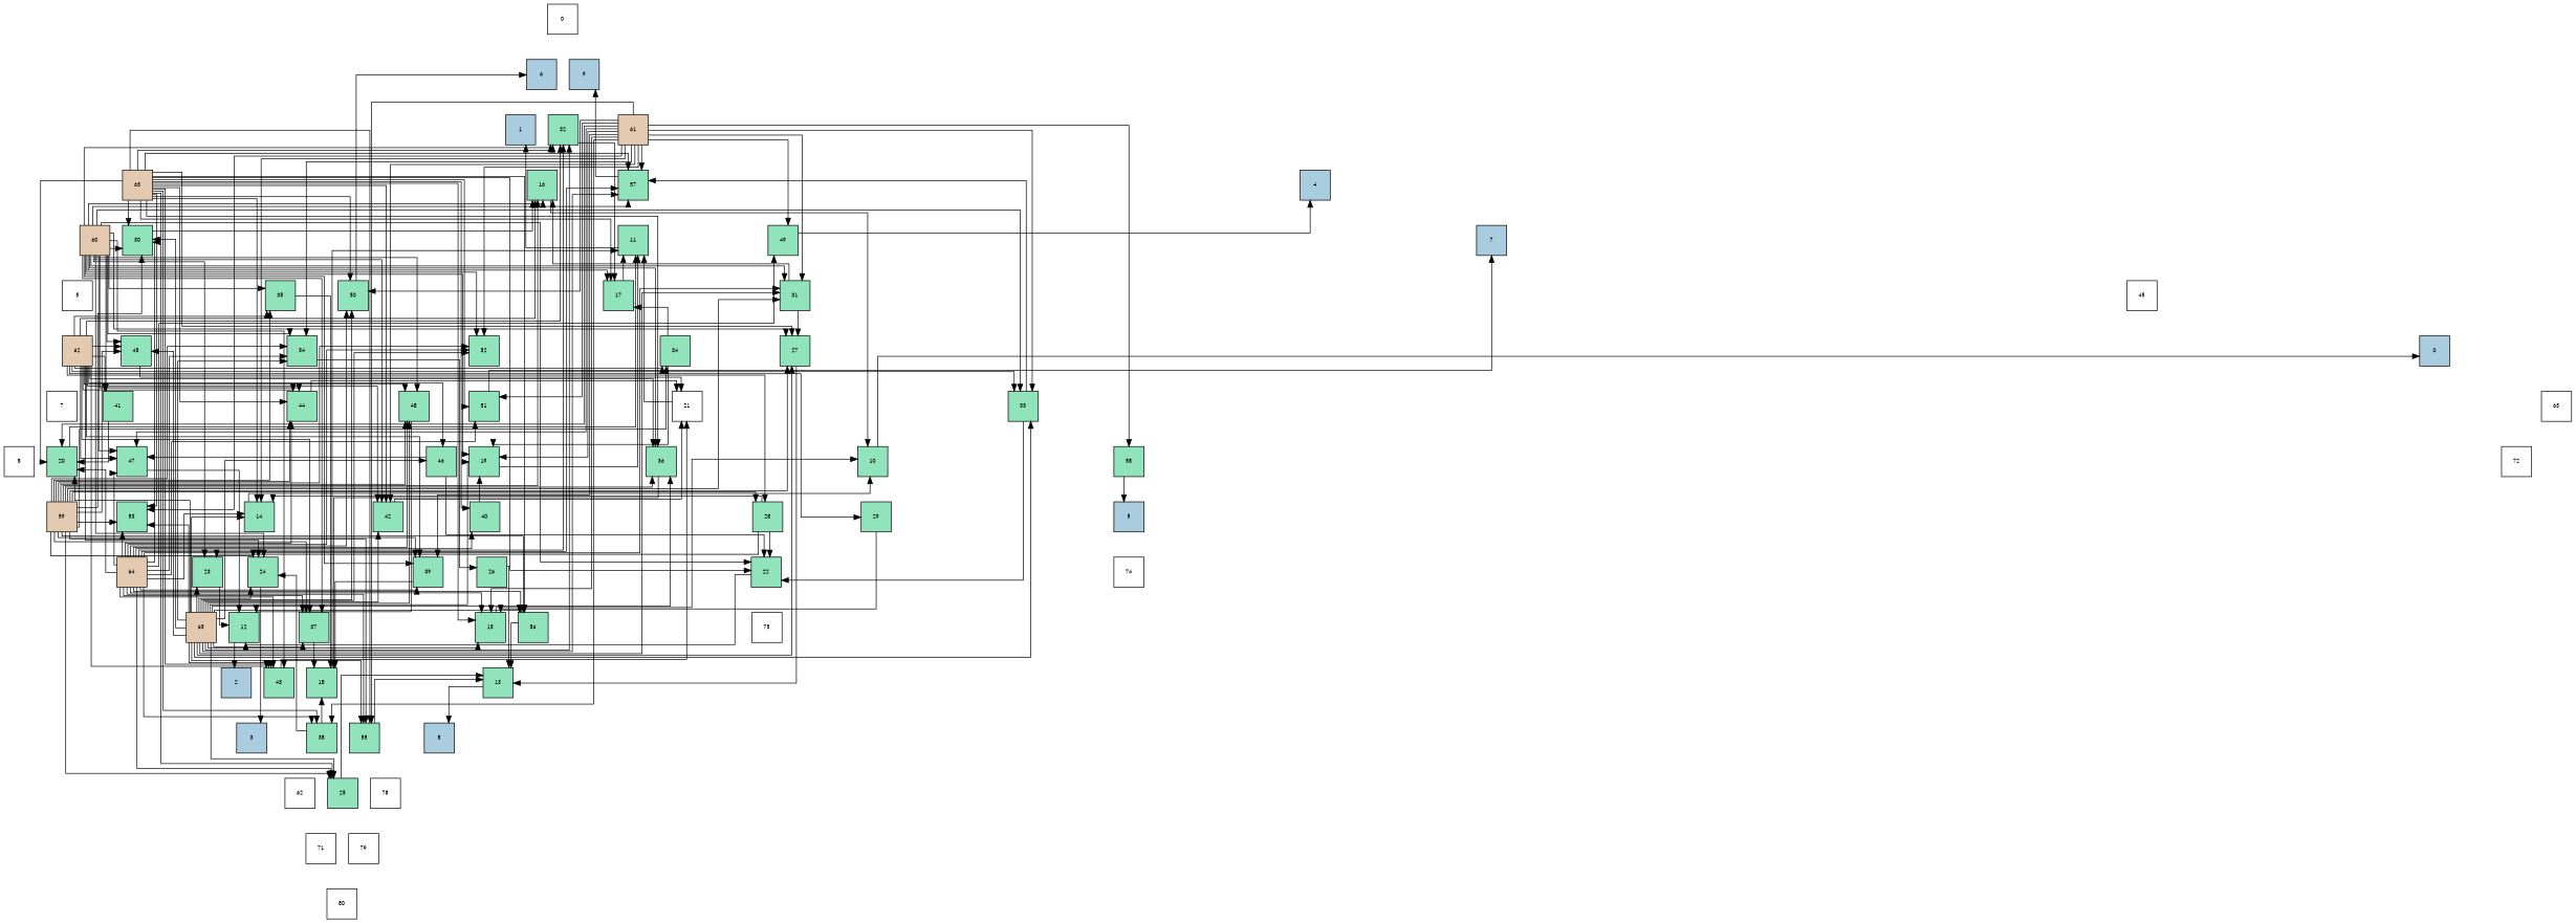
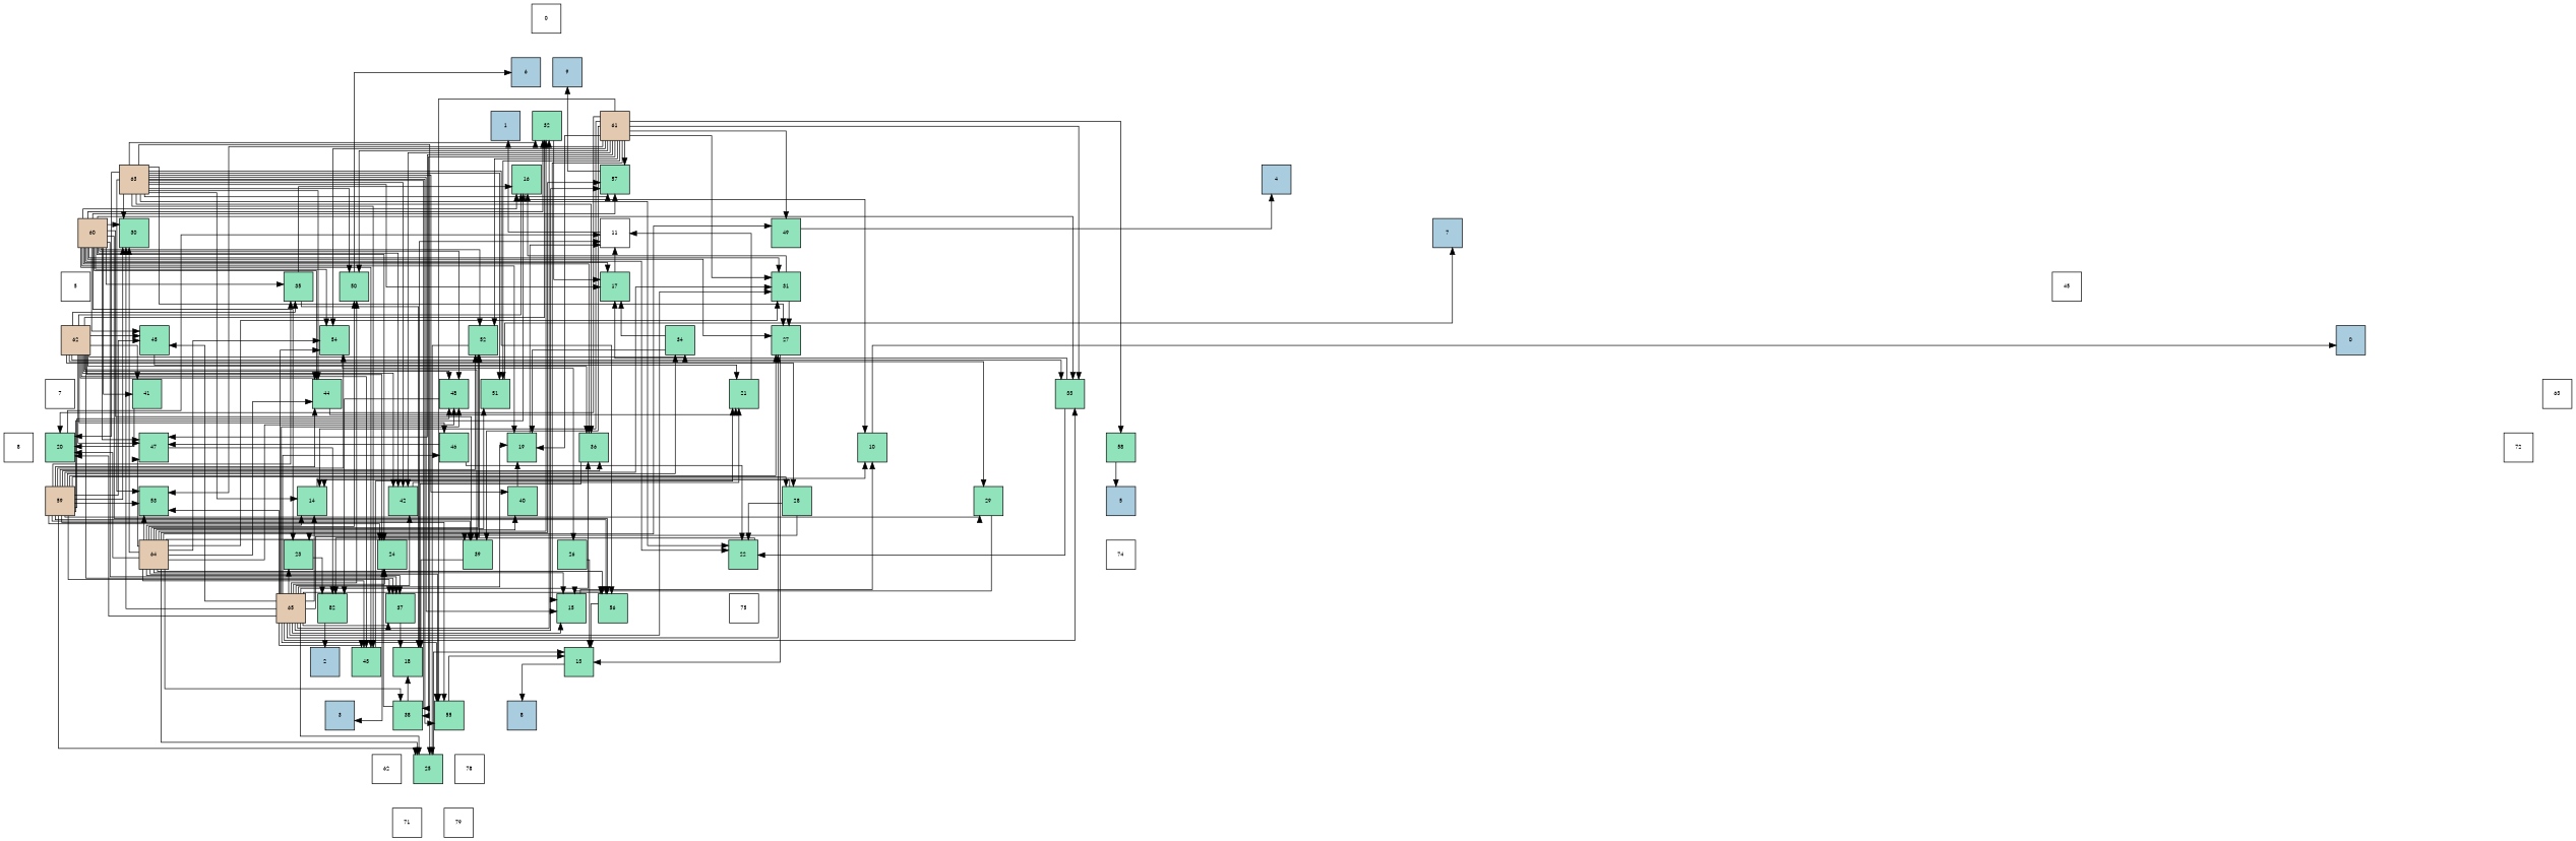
  digraph {
    fontname=Lato
    rank=same
    rankdir=TB
    splines=ortho
    node [fillcolor="#91e3bb" fixedsize=true fontname=Lato fontsize=8 shape=square style=filled]
    edge [constraint=false fontname=Lato style=vis]
    n1 [fillcolor="#ffffff" label=0 width=0.6]
    n2 [fillcolor="#a9ccde" label=6 width=0.6]
    n3 [fillcolor="#a9ccde" label=9 width=0.6]
    n4 [fillcolor="#a9ccde" label=1 width=0.6]
    n5 [label=32 width=0.6]
    n6 [fillcolor="#e3c9af" label=61 width=0.6]
    n7 [fillcolor="#e3c9af" label=63 width=0.6]
    n8 [label=16 width=0.6]
    n9 [label=57 width=0.6]
    n10 [label=17 width=0.6]
    n11 [fillcolor="#e3c9af" label=60 width=0.6]
    n12 [label=30 width=0.6]
    n13 [label=20 width=0.6]
    n14 [label=50 width=0.6]
    n15 [label=44 width=0.6]
    n16 [label=53 width=0.6]
    n17 [label=14 width=0.6]
    n18 [label=51 width=0.6]
    n19 [label=42 width=0.6]
    n20 [label=27 width=0.6]
    n21 [label=36 width=0.6]
    n22 [label=40 width=0.6]
    n23 [label=43 width=0.6]
    n24 [label=15 width=0.6]
    n25 [label=38 width=0.6]
    n26 [label=22 width=0.6]
    n27 [label=56 width=0.6]
    n28 [label=55 width=0.6]
    n29 [label=25 width=0.6]
-   n30 [label=11 width=0.6]
+   n30 [fillcolor="#ffffff" label=11 width=0.6]
    n31 [label=10 width=0.6]
    n32 [fillcolor="#ffffff" label=5 width=0.6]
    n33 [label=35 width=0.6]
    n34 [label=45 width=0.6]
    n35 [label=41 width=0.6]
    n36 [label=54 width=0.6]
    n37 [label=47 width=0.6]
    n38 [label=52 width=0.6]
    n39 [label=48 width=0.6]
    n40 [label=23 width=0.6]
    n41 [label=31 width=0.6]
    n42 [label=19 width=0.6]
    n43 [label=24 width=0.6]
    n44 [label=39 width=0.6]
    n45 [label=37 width=0.6]
    n46 [label=33 width=0.6]
    n47 [fillcolor="#e3c9af" label=59 width=0.6]
    n48 [label=49 width=0.6]
    n49 [label=46 width=0.6]
-   n50 [fillcolor="#ffffff" label=21 width=0.6]
+   n50 [label=21 width=0.6]
    n51 [fillcolor="#e3c9af" label=64 width=0.6]
    n52 [label=34 width=0.6]
    n53 [fillcolor="#a9ccde" label=7 width=0.6]
    n54 [label=13 width=0.6]
    n55 [label=28 width=0.6]
    n56 [label=18 width=0.6]
    n57 [label=26 width=0.6]
    n58 [fillcolor="#a9ccde" label=3 width=0.6]
    n59 [fillcolor="#ffffff" label=62 width=0.6]
-   n60 [label=12 width=0.6]
+   n60 [label=82 width=0.6]
    n61 [fillcolor="#ffffff" label=75 width=0.6]
    n62 [fillcolor="#ffffff" label=78 width=0.6]
    n63 [fillcolor="#ffffff" label=71 width=0.6]
    n64 [fillcolor="#ffffff" label=79 width=0.6]
    n65 [fillcolor="#e3c9af" label=62 width=0.6]
    n66 [fillcolor="#e3c9af" label=65 width=0.6]
    n67 [label=58 width=0.6]
    n68 [fillcolor="#ffffff" label=7 width=0.6]
    n69 [label=29 width=0.6]
    n70 [fillcolor="#ffffff" label=8 width=0.6]
    n71 [fillcolor="#ffffff" label=74 width=0.6]
    n72 [fillcolor="#a9ccde" label=4 width=0.6]
    n73 [fillcolor="#a9ccde" label=0 width=0.6]
    n74 [fillcolor="#a9ccde" label=5 width=0.6]
    n75 [fillcolor="#a9ccde" label=2 width=0.6]
    n76 [fillcolor="#ffffff" label=45 width=0.6]
    n77 [fillcolor="#ffffff" label=63 width=0.6]
    n78 [fillcolor="#a9ccde" label=8 width=0.6]
    n79 [fillcolor="#ffffff" label=72 width=0.6]
-   n80 [fillcolor="#ffffff" label=80 width=0.6]
    n1 -> n2 [constraint=true style=invis]
    n1 -> n3 [constraint=true style=invis]
    n2 -> n4 [constraint=true style=invis]
    n2 -> n5 [constraint=true style=invis]
    n3 -> n5 [constraint=true style=invis]
    n3 -> n6 [constraint=true style=invis]
    n4 -> n7 [constraint=true style=invis]
    n4 -> n8 [constraint=true style=invis]
    n5 -> n8 [constraint=true style=invis]
    n5 -> n9 [constraint=true style=invis]
    n5 -> n10
    n6 -> n9
    n6 -> n9 [constraint=true style=invis]
    n6 -> n13
    n6 -> n14
    n6 -> n16
    n6 -> n17
    n6 -> n18
    n6 -> n19
    n6 -> n24
    n6 -> n25
    n6 -> n28
    n6 -> n36
    n6 -> n37
    n6 -> n38
    n6 -> n41
    n6 -> n42
    n6 -> n44
    n6 -> n46
    n6 -> n48
    n6 -> n67
    n6 -> n72 [constraint=true style=invis]
    n7 -> n5
    n7 -> n9
    n7 -> n10
    n7 -> n11 [constraint=true style=invis]
    n7 -> n12
    n7 -> n12 [constraint=true style=invis]
    n7 -> n13
    n7 -> n14
    n7 -> n15
    n7 -> n16
    n7 -> n17
    n7 -> n18
    n7 -> n19
    n7 -> n20
    n7 -> n21
    n7 -> n22
    n7 -> n23
    n7 -> n24
    n7 -> n25
    n7 -> n26
    n7 -> n27
    n7 -> n28
    n7 -> n29
    n8 -> n12 [constraint=true style=invis]
    n8 -> n30 [constraint=true style=invis]
    n8 -> n31
    n9 -> n3
    n9 -> n30 [constraint=true style=invis]
    n9 -> n48 [constraint=true style=invis]
    n10 -> n30
    n10 -> n38 [constraint=true style=invis]
    n10 -> n52 [constraint=true style=invis]
    n11 -> n5
    n11 -> n8
    n11 -> n9
    n11 -> n10
    n11 -> n12
    n11 -> n15
    n11 -> n19
    n11 -> n20
    n11 -> n21
    n11 -> n23
    n11 -> n26
+   n11 -> n27
    n11 -> n32 [constraint=true style=invis]
    n11 -> n33
    n11 -> n33 [constraint=true style=invis]
    n11 -> n34
    n11 -> n35
    n11 -> n36
    n11 -> n37
    n11 -> n38
    n11 -> n39
    n11 -> n40
    n11 -> n41
    n11 -> n42
    n11 -> n43
    n11 -> n44
    n11 -> n45
    n11 -> n46
-   n12 -> n8
+   n33 -> n8
    n12 -> n14 [constraint=true style=invis]
    n12 -> n33 [constraint=true style=invis]
    n13 -> n16 [constraint=true style=invis]
    n13 -> n30
    n13 -> n47 [constraint=true style=invis]
    n14 -> n2
    n14 -> n36 [constraint=true style=invis]
    n14 -> n38 [constraint=true style=invis]
    n15 -> n37 [constraint=true style=invis]
    n15 -> n49 [constraint=true style=invis]
    n15 -> n50
    n16 -> n40 [constraint=true style=invis]
    n16 -> n51 [constraint=true style=invis]
    n17 -> n31
    n17 -> n40 [constraint=true style=invis]
    n17 -> n43 [constraint=true style=invis]
    n18 -> n21 [constraint=true style=invis]
    n18 -> n42 [constraint=true style=invis]
    n18 -> n53
    n19 -> n43 [constraint=true style=invis]
    n19 -> n44 [constraint=true style=invis]
    n19 -> n50
    n20 -> n46 [constraint=true style=invis]
    n20 -> n50 [constraint=true style=invis]
    n20 -> n54
    n21 -> n22 [constraint=true style=invis]
    n21 -> n55 [constraint=true style=invis]
    n21 -> n56
    n22 -> n42
    n22 -> n44 [constraint=true style=invis]
    n22 -> n57 [constraint=true style=invis]
    n23 -> n25 [constraint=true style=invis]
    n23 -> n50
    n23 -> n58 [constraint=true style=invis]
    n24 -> n31
    n24 -> n54 [constraint=true style=invis]
    n24 -> n56 [constraint=true style=invis]
    n25 -> n29 [constraint=true style=invis]
    n25 -> n43
    n25 -> n56
    n25 -> n59 [constraint=true style=invis]
    n26 -> n27 [constraint=true style=invis]
    n26 -> n60
    n26 -> n61 [constraint=true style=invis]
    n27 -> n54
    n27 -> n54 [constraint=true style=invis]
    n28 -> n29 [constraint=true style=invis]
    n28 -> n54
    n28 -> n62 [constraint=true style=invis]
    n29 -> n54
    n29 -> n63 [constraint=true style=invis]
    n29 -> n64 [constraint=true style=invis]
    n30 -> n4
    n30 -> n10 [constraint=true style=invis]
    n30 -> n14 [constraint=true style=invis]
    n31 -> n55 [constraint=true style=invis]
    n31 -> n69 [constraint=true style=invis]
    n31 -> n73
    n32 -> n34 [constraint=true style=invis]
    n32 -> n65 [constraint=true style=invis]
    n33 -> n34 [constraint=true style=invis]
    n33 -> n36 [constraint=true style=invis]
    n33 -> n56
    n34 -> n15 [constraint=true style=invis]
    n34 -> n35 [constraint=true style=invis]
    n34 -> n50
    n35 -> n13
    n35 -> n13 [constraint=true style=invis]
    n35 -> n37 [constraint=true style=invis]
    n36 -> n15 [constraint=true style=invis]
    n36 -> n39 [constraint=true style=invis]
    n36 -> n57
    n37 -> n16 [constraint=true style=invis]
    n37 -> n17 [constraint=true style=invis]
    n37 -> n60
    n38 -> n18 [constraint=true style=invis]
+   n38 -> n29
    n38 -> n39 [constraint=true style=invis]
    n39 -> n42 [constraint=true style=invis]
    n39 -> n49 [constraint=true style=invis]
    n39 -> n60
    n40 -> n60
    n40 -> n60 [constraint=true style=invis]
    n40 -> n66 [constraint=true style=invis]
    n41 -> n8
    n41 -> n20
    n41 -> n20 [constraint=true style=invis]
    n41 -> n52 [constraint=true style=invis]
    n42 -> n19 [constraint=true style=invis]
    n42 -> n22 [constraint=true style=invis]
    n42 -> n30
    n43 -> n45 [constraint=true style=invis]
    n43 -> n58
    n43 -> n60 [constraint=true style=invis]
    n44 -> n24 [constraint=true style=invis]
    n44 -> n45 [constraint=true style=invis]
    n44 -> n56
    n45 -> n23 [constraint=true style=invis]
    n45 -> n56
    n45 -> n56 [constraint=true style=invis]
-   n46 -> n9
+   n46 -> n10
    n46 -> n26
    n46 -> n31 [constraint=true style=invis]
    n46 -> n67 [constraint=true style=invis]
    n47 -> n8
    n47 -> n12
    n47 -> n15
    n47 -> n16
    n47 -> n20
    n47 -> n21
    n47 -> n27
    n47 -> n28
    n47 -> n29
    n47 -> n33
    n47 -> n34
    n47 -> n36
    n47 -> n38
    n47 -> n39
    n47 -> n41
    n47 -> n43
    n47 -> n44
    n47 -> n45
    n47 -> n51 [constraint=true style=invis]
    n47 -> n52
    n47 -> n55
+   n47 -> n69
    n48 -> n10 [constraint=true style=invis]
    n48 -> n41 [constraint=true style=invis]
    n48 -> n72
    n49 -> n17 [constraint=true style=invis]
    n49 -> n19 [constraint=true style=invis]
    n49 -> n26
    n49 -> n37
    n50 -> n21 [constraint=true style=invis]
    n50 -> n30
    n50 -> n31 [constraint=true style=invis]
    n51 -> n5
    n51 -> n9
    n51 -> n12
    n51 -> n13
    n51 -> n14
    n51 -> n15
    n51 -> n16
    n51 -> n17
    n51 -> n18
    n51 -> n22
    n51 -> n23
    n51 -> n24
    n51 -> n25
    n51 -> n27
    n51 -> n28
    n51 -> n29
    n51 -> n36
    n51 -> n37
    n51 -> n38
    n51 -> n39
    n51 -> n41
    n51 -> n44
    n51 -> n45
    n51 -> n48
    n51 -> n66 [constraint=true style=invis]
    n52 -> n10
    n52 -> n18 [constraint=true style=invis]
    n52 -> n42
    n52 -> n50 [constraint=true style=invis]
    n53 -> n41 [constraint=true style=invis]
    n53 -> n76 [constraint=true style=invis]
    n54 -> n28 [constraint=true style=invis]
    n54 -> n78
    n54 -> n78 [constraint=true style=invis]
    n55 -> n17
    n55 -> n26
    n55 -> n26 [constraint=true style=invis]
    n55 -> n40
    n55 -> n57 [constraint=true style=invis]
    n56 -> n25 [constraint=true style=invis]
    n56 -> n28 [constraint=true style=invis]
    n56 -> n30
    n57 -> n24 [constraint=true style=invis]
    n57 -> n27 [constraint=true style=invis]
    n57 -> n54
    n58 -> n59 [constraint=true style=invis]
    n59 -> n63 [constraint=true style=invis]
    n60 -> n23 [constraint=true style=invis]
    n60 -> n75
    n60 -> n75 [constraint=true style=invis]
    n62 -> n64 [constraint=true style=invis]
-   n63 -> n80 [constraint=true style=invis]
-   n64 -> n80 [constraint=true style=invis]
    n65 -> n5
    n65 -> n8
    n65 -> n15
    n65 -> n19
    n65 -> n21
    n65 -> n23
    n65 -> n33
    n65 -> n34
    n65 -> n35
    n65 -> n35 [constraint=true style=invis]
    n65 -> n37
    n65 -> n39
    n65 -> n43
    n65 -> n44
    n65 -> n45
    n65 -> n46
    n65 -> n49
    n65 -> n52
    n65 -> n55
    n65 -> n68 [constraint=true style=invis]
    n65 -> n69
    n66 -> n5
    n66 -> n9
    n66 -> n12
    n66 -> n13
    n66 -> n14
    n66 -> n16
    n66 -> n17
    n66 -> n19
    n66 -> n20
    n66 -> n21
    n66 -> n23
    n66 -> n24
    n66 -> n27
    n66 -> n28
    n66 -> n29
    n66 -> n34
    n66 -> n36
    n66 -> n38
    n66 -> n39
    n66 -> n40
    n66 -> n41
    n66 -> n42
    n66 -> n43
    n66 -> n45
    n66 -> n46
    n66 -> n49
    n66 -> n75 [constraint=true style=invis]
    n67 -> n69 [constraint=true style=invis]
    n67 -> n74
    n67 -> n74 [constraint=true style=invis]
    n68 -> n13 [constraint=true style=invis]
    n68 -> n70 [constraint=true style=invis]
    n69 -> n24
    n69 -> n26 [constraint=true style=invis]
    n69 -> n71 [constraint=true style=invis]
    n70 -> n47 [constraint=true style=invis]
    n71 -> n61 [constraint=true style=invis]
    n72 -> n48 [constraint=true style=invis]
    n72 -> n53 [constraint=true style=invis]
    n73 -> n46 [constraint=true style=invis]
    n73 -> n77 [constraint=true style=invis]
    n74 -> n71 [constraint=true style=invis]
    n75 -> n58 [constraint=true style=invis]
    n76 -> n20 [constraint=true style=invis]
    n76 -> n73 [constraint=true style=invis]
    n77 -> n67 [constraint=true style=invis]
    n77 -> n79 [constraint=true style=invis]
    n78 -> n62 [constraint=true style=invis]
    n79 -> n74 [constraint=true style=invis]
  }
